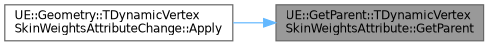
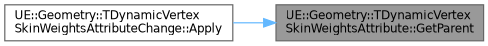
  digraph {
    rankdir=RL
    fontname="DejaVu Sans"
    node [fontname="DejaVu Sans" fontsize=10 shape=box style=filled]
-   n1 [color=gray40 fillcolor=grey60 fontcolor=black height=0.2 label="UE::GetParent::TDynamicVertex\lSkinWeightsAttribute::GetParent" width=0.4]
+   n1 [color=gray40 fillcolor=grey60 fontcolor=black height=0.2 label="UE::Geometry::TDynamicVertex\lSkinWeightsAttribute::GetParent" width=0.4]
    n2 [color=grey40 fillcolor=white height=0.2 label="UE::Geometry::TDynamicVertex\lSkinWeightsAttributeChange::Apply" width=0.4]
    n1 -> n2 [color=steelblue1 dir=back fontname="DejaVu Sans" fontsize=10 labelfontname=Helvetica labelfontsize=10 style=solid]
  }
